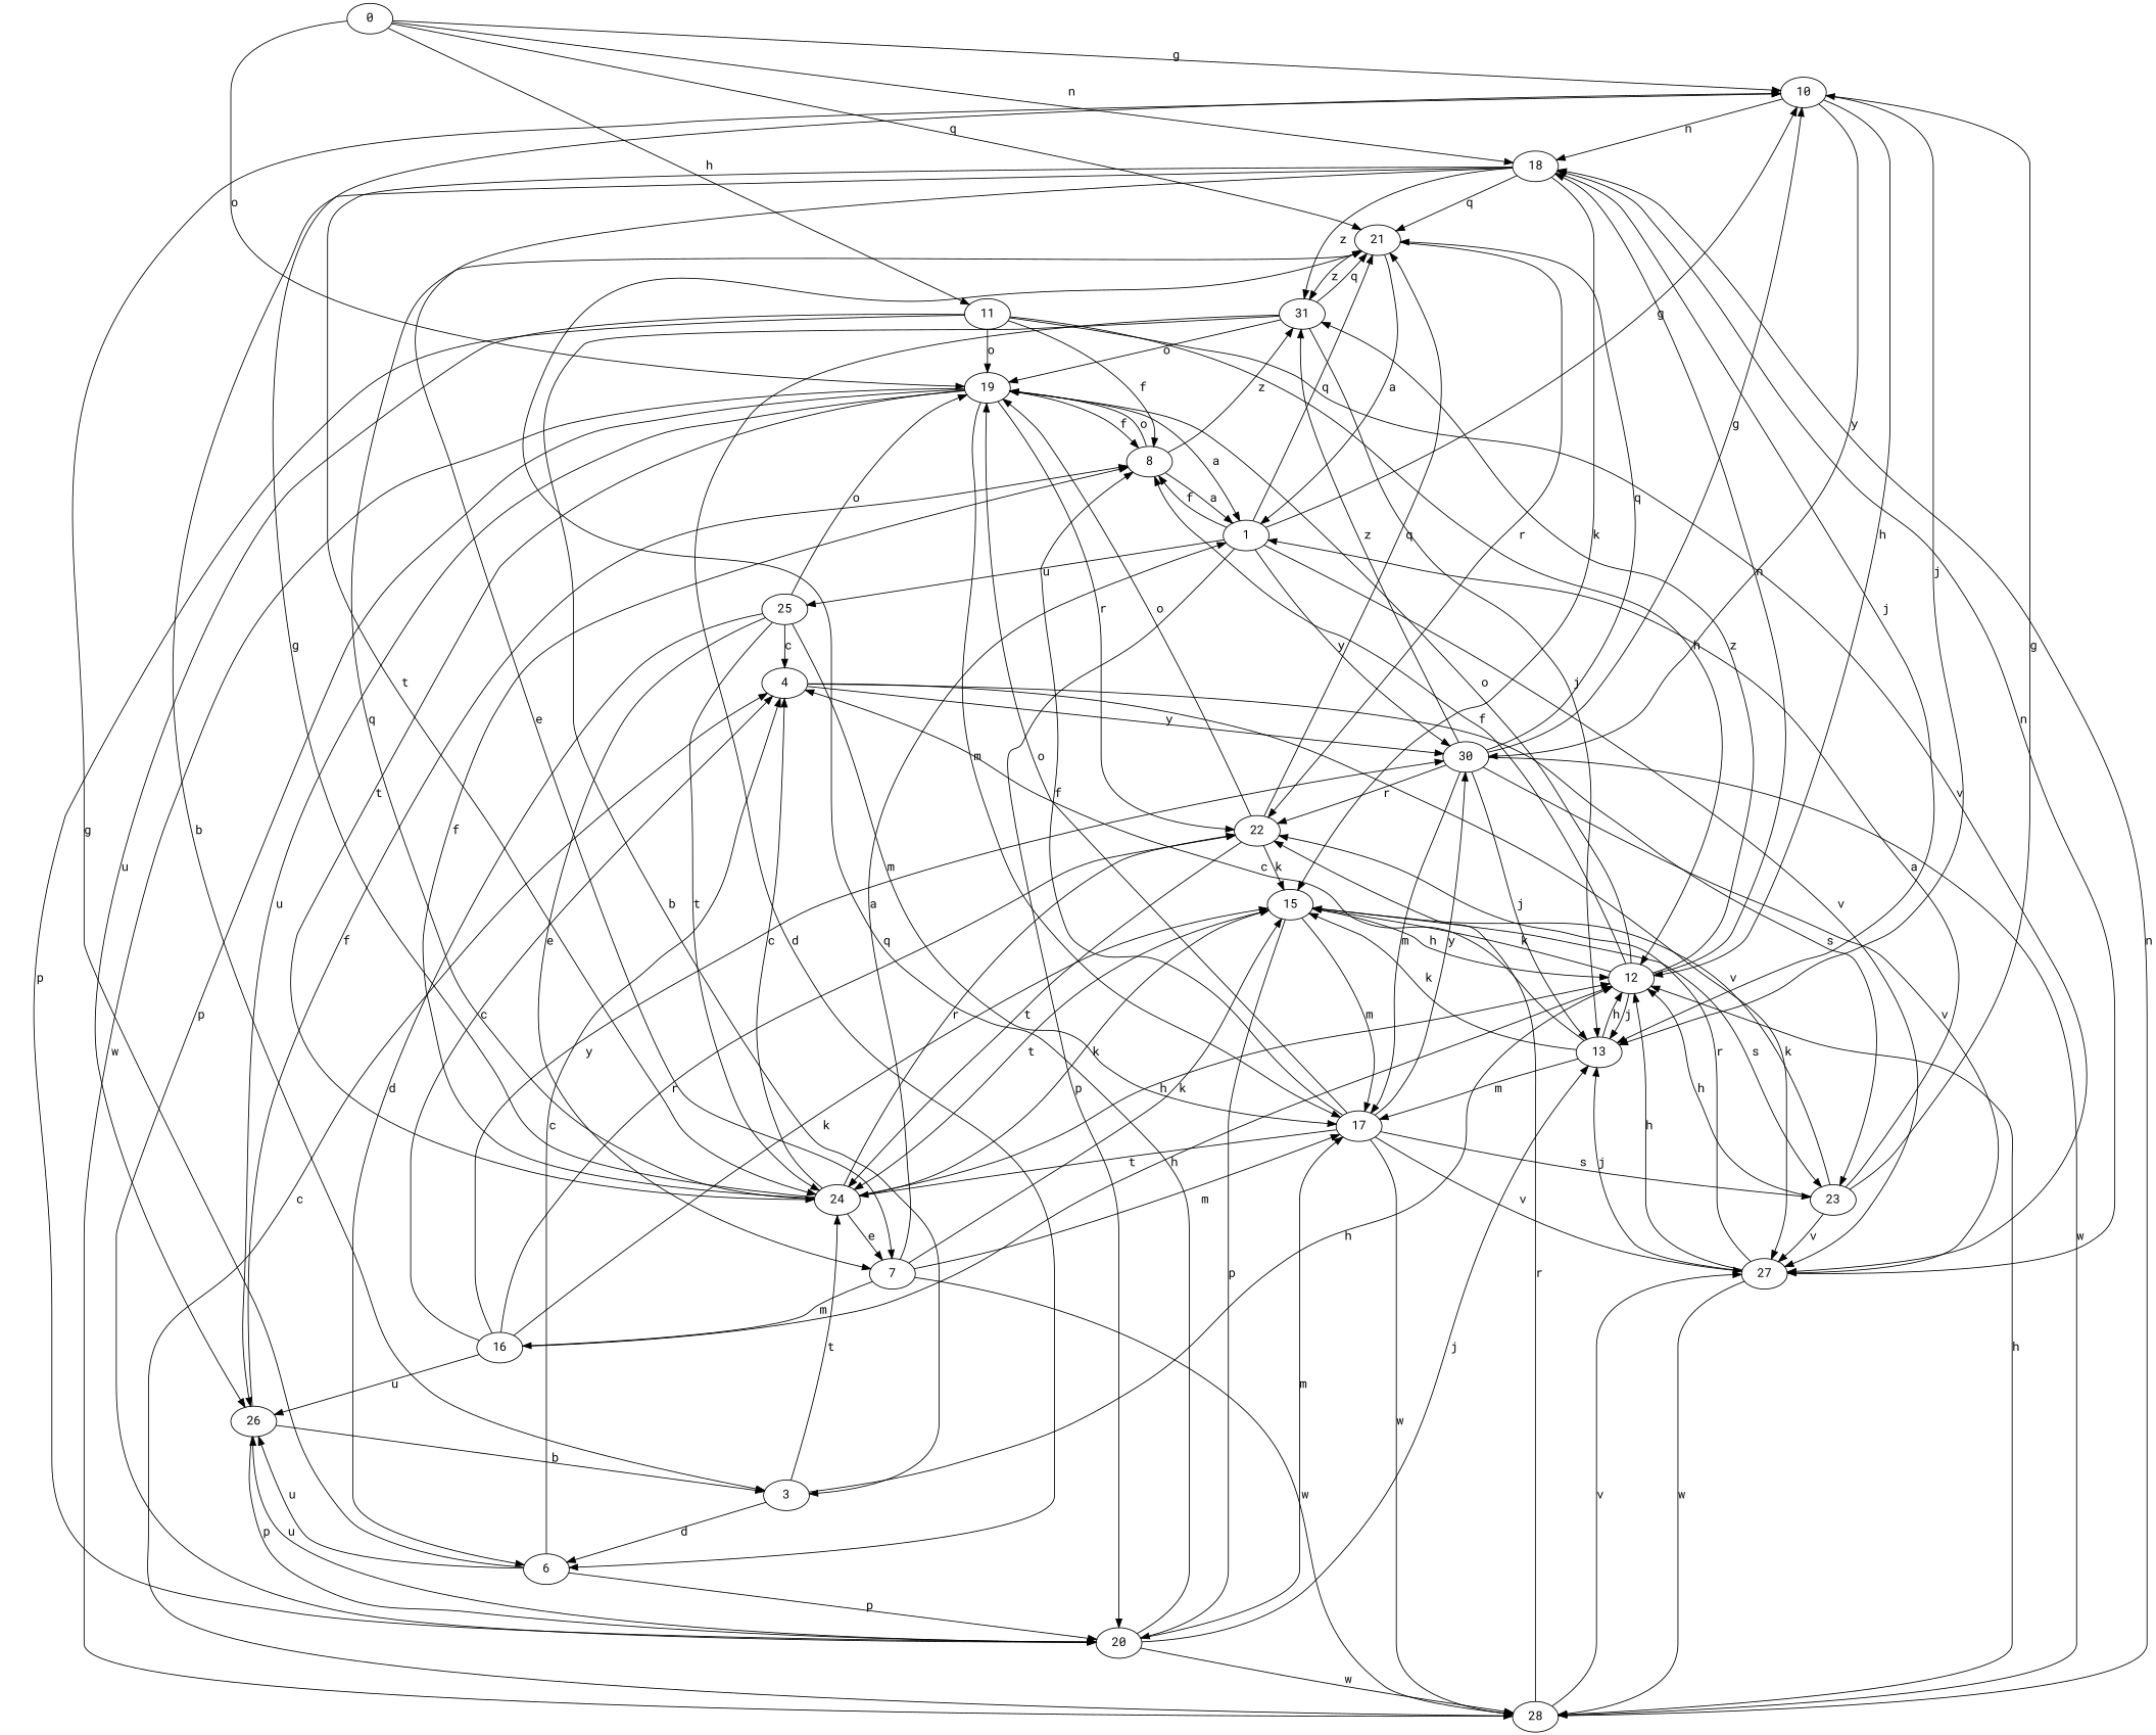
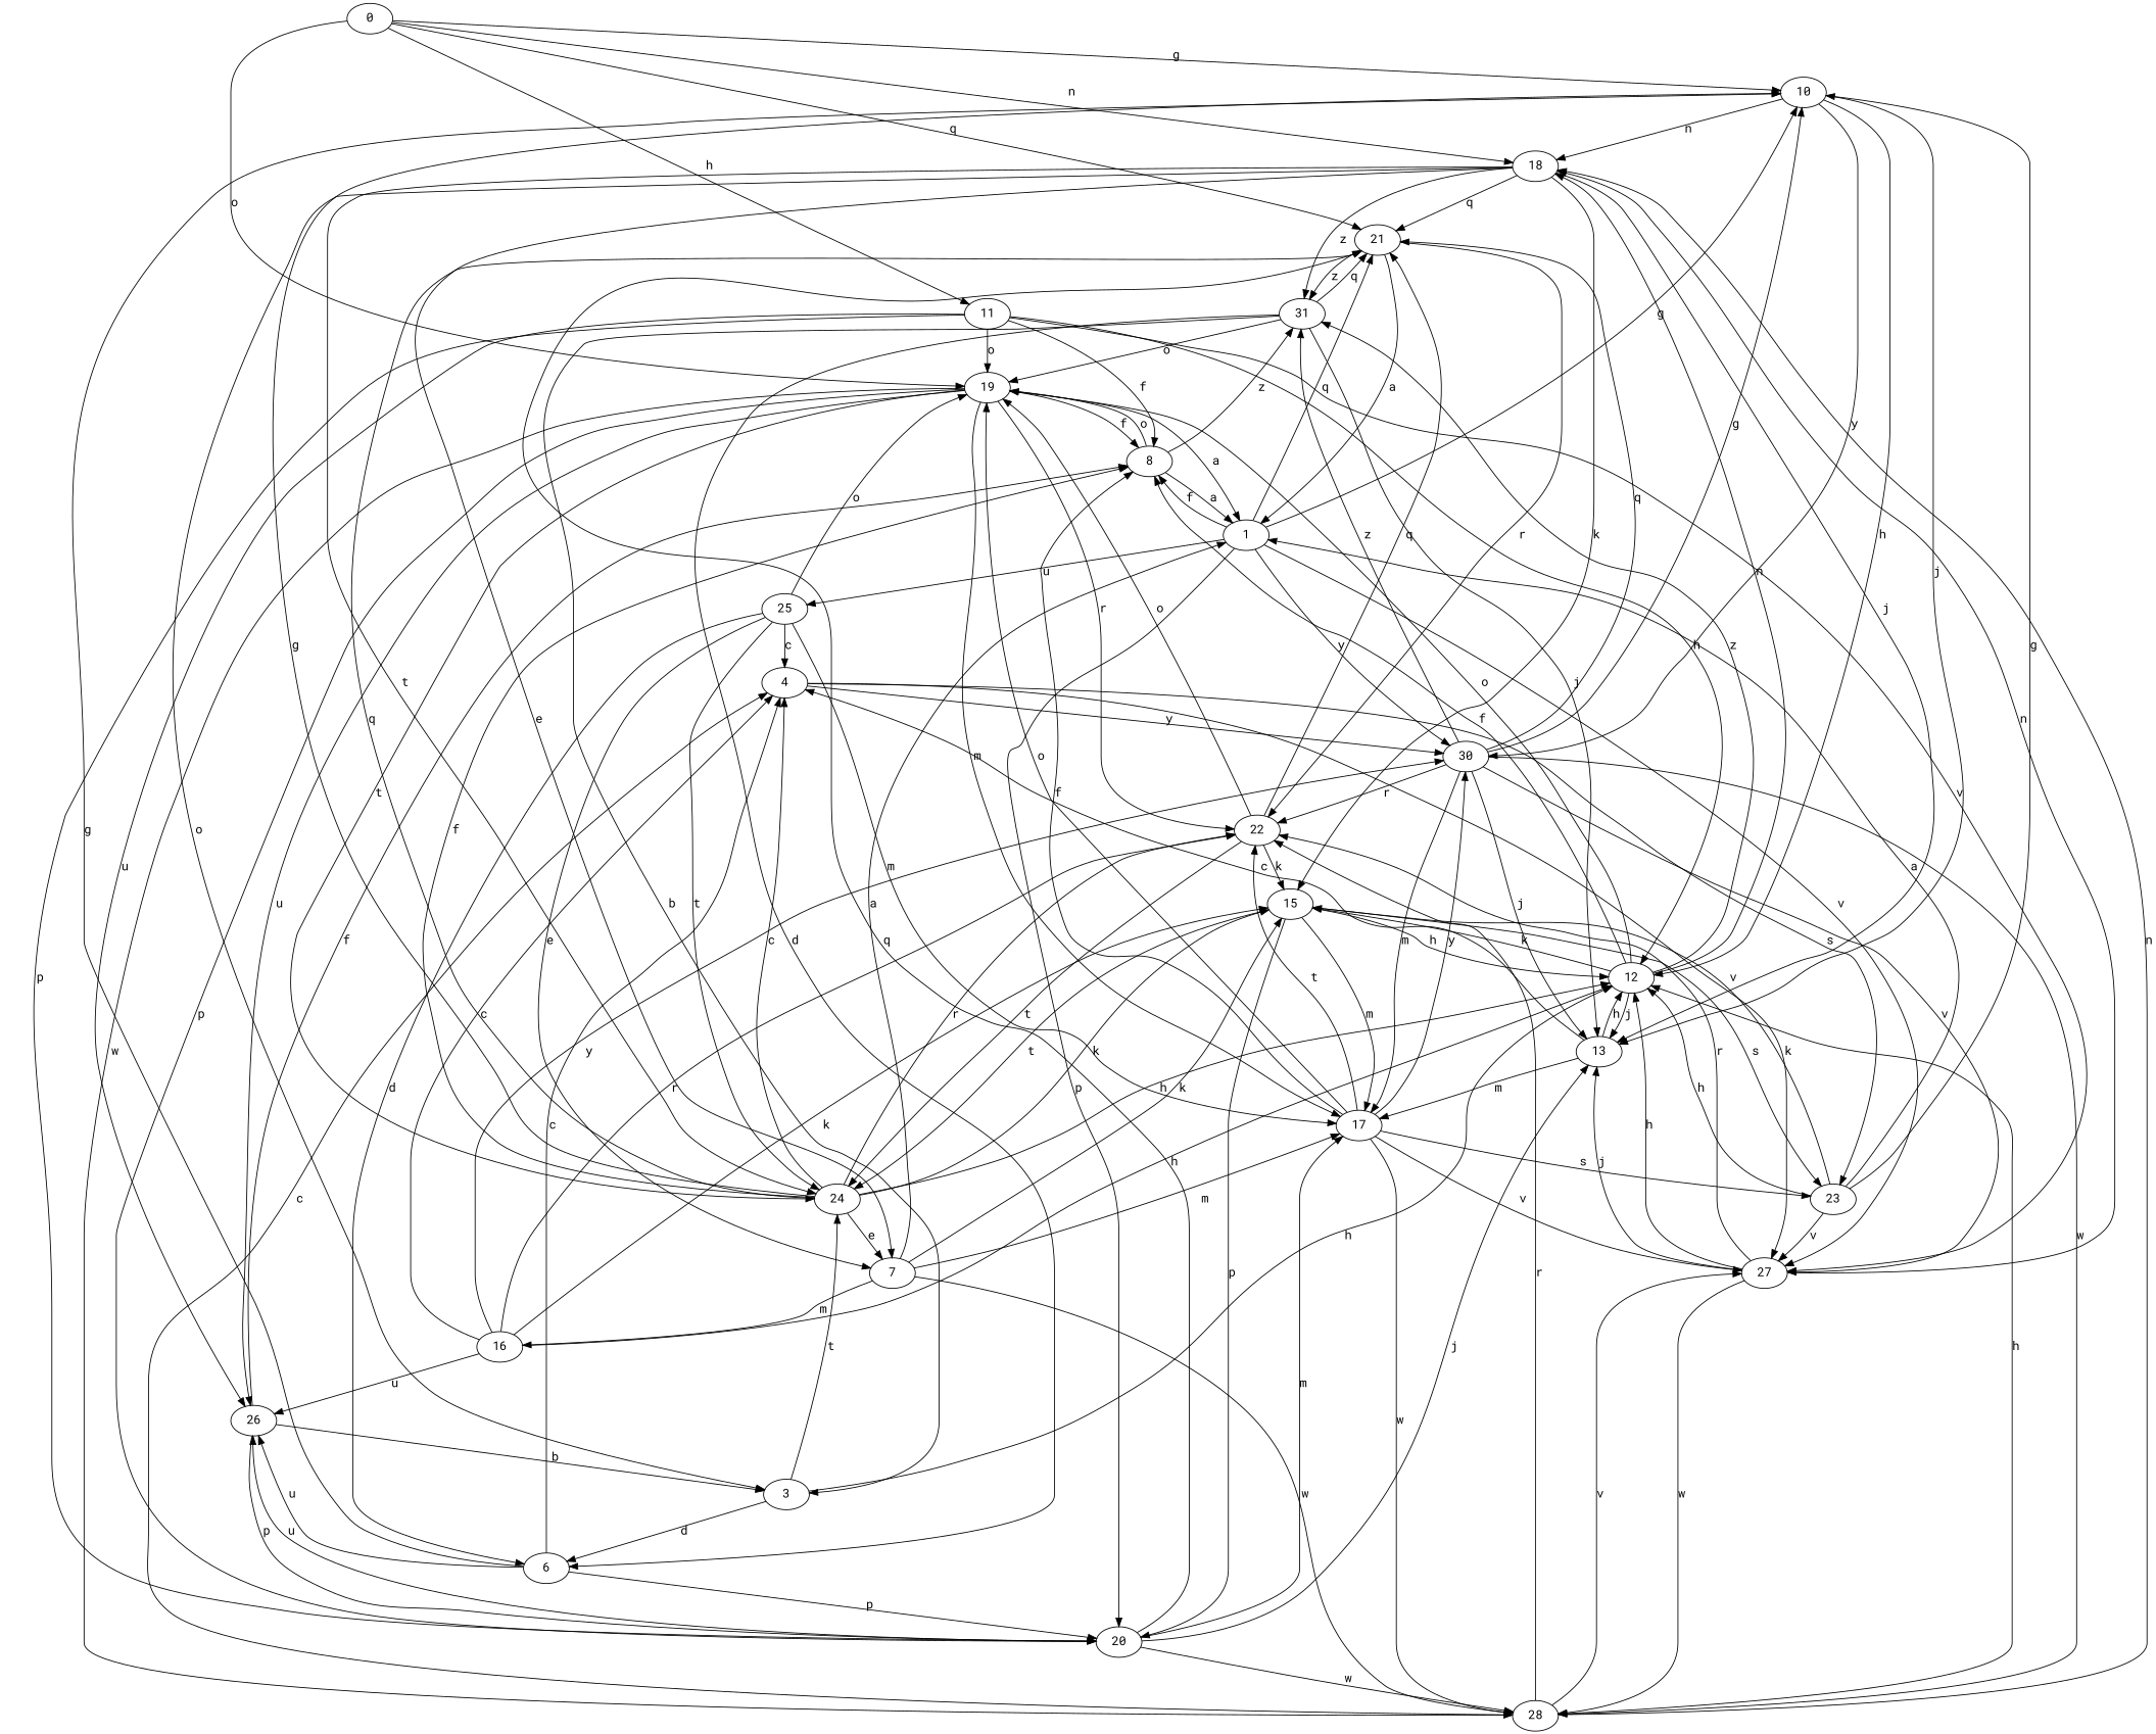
  strict digraph {
    fontname="Roboto Mono"
    node [fontname="Roboto Mono"]
    edge [fontname="Roboto Mono"]
    0
    10
    11
    18
    19
    21
    30
    12
    13
    n10 [label=8]
    20
    27
    26
    3
    24
    7
    15
    31
    1
    17
    28
    22
    25
    6
    4
    23
    16
    0 -> 10 [label=g]
    0 -> 11 [label=h]
    0 -> 18 [label=n]
    0 -> 19 [label=o]
    0 -> 21 [label=q]
    10 -> 18 [label=n]
    10 -> 30 [label=y]
    10 -> 12 [label=h]
    10 -> 13 [label=j]
    11 -> 19 [label=o]
    11 -> 12 [label=h]
    11 -> n10 [label=f]
    11 -> 20 [label=p]
    11 -> 27 [label=v]
    11 -> 26 [label=u]
    18 -> 21 [label=q]
    18 -> 13 [label=j]
-   18 -> 3 [label=b]
+   18 -> 3 [label=o]
    18 -> 24 [label=t]
    18 -> 7 [label=e]
    18 -> 15 [label=k]
    18 -> 31 [label=z]
    19 -> n10 [label=f]
    19 -> 20 [label=p]
    19 -> 26 [label=u]
    19 -> 24 [label=t]
    19 -> 1 [label=a]
    19 -> 17 [label=m]
    19 -> 28 [label=w]
    19 -> 22 [label=r]
    21 -> 31 [label=z]
    21 -> 1 [label=a]
    21 -> 22 [label=r]
    30 -> 10 [label=g]
    30 -> 21 [label=q]
    30 -> 13 [label=j]
    30 -> 27 [label=v]
    30 -> 31 [label=z]
    30 -> 17 [label=m]
    30 -> 28 [label=w]
    30 -> 22 [label=r]
    12 -> 18 [label=n]
    12 -> 19 [label=o]
    12 -> 13 [label=j]
    12 -> n10 [label=f]
    12 -> 15 [label=k]
    12 -> 31 [label=z]
    13 -> 12 [label=h]
-   13 -> 15 [label=k]
    13 -> 17 [label=m]
    13 -> 4 [label=c]
    n10 -> 19 [label=o]
    n10 -> 31 [label=z]
    n10 -> 1 [label=a]
    20 -> 21 [label=q]
    20 -> 13 [label=j]
    20 -> 26 [label=u]
    20 -> 17 [label=m]
    20 -> 28 [label=w]
    27 -> 18 [label=n]
    27 -> 12 [label=h]
    27 -> 13 [label=j]
    27 -> 28 [label=w]
    27 -> 22 [label=r]
    26 -> n10 [label=f]
    26 -> 20 [label=p]
    26 -> 3 [label=b]
    3 -> 12 [label=h]
    3 -> 24 [label=t]
    3 -> 6 [label=d]
    24 -> 10 [label=g]
    24 -> 21 [label=q]
    24 -> 12 [label=h]
    24 -> n10 [label=f]
    24 -> 7 [label=e]
    24 -> 15 [label=k]
    24 -> 22 [label=r]
    24 -> 4 [label=c]
    7 -> 15 [label=k]
    7 -> 1 [label=a]
    7 -> 17 [label=m]
    7 -> 28 [label=w]
    7 -> 16 [label=m]
    15 -> 12 [label=h]
    15 -> 20 [label=p]
    15 -> 24 [label=t]
    15 -> 17 [label=m]
    15 -> 23 [label=s]
    31 -> 19 [label=o]
    31 -> 21 [label=q]
    31 -> 13 [label=j]
    31 -> 3 [label=b]
    31 -> 6 [label=d]
    1 -> 10 [label=g]
    1 -> 21 [label=q]
    1 -> 30 [label=y]
    1 -> n10 [label=f]
    1 -> 20 [label=p]
    1 -> 27 [label=v]
    1 -> 25 [label=u]
    17 -> 19 [label=o]
    17 -> 30 [label=y]
    17 -> n10 [label=f]
    17 -> 27 [label=v]
-   17 -> 24 [label=t]
+   17 -> 22 [label=t]
    17 -> 28 [label=w]
    17 -> 23 [label=s]
    28 -> 18 [label=n]
    28 -> 12 [label=h]
    28 -> 27 [label=v]
    28 -> 22 [label=r]
    28 -> 4 [label=c]
    22 -> 19 [label=o]
    22 -> 21 [label=q]
    22 -> 24 [label=t]
    22 -> 15 [label=k]
    25 -> 19 [label=o]
    25 -> 24 [label=t]
    25 -> 7 [label=e]
    25 -> 17 [label=m]
    25 -> 6 [label=d]
    25 -> 4 [label=c]
    6 -> 10 [label=g]
    6 -> 20 [label=p]
    6 -> 26 [label=u]
    6 -> 4 [label=c]
    4 -> 30 [label=y]
    4 -> 27 [label=v]
    4 -> 23 [label=s]
    23 -> 10 [label=g]
    23 -> 12 [label=h]
    23 -> 27 [label=v]
    23 -> 15 [label=k]
    23 -> 1 [label=a]
    16 -> 30 [label=y]
    16 -> 12 [label=h]
    16 -> 26 [label=u]
    16 -> 15 [label=k]
    16 -> 22 [label=r]
    16 -> 4 [label=c]
  }
